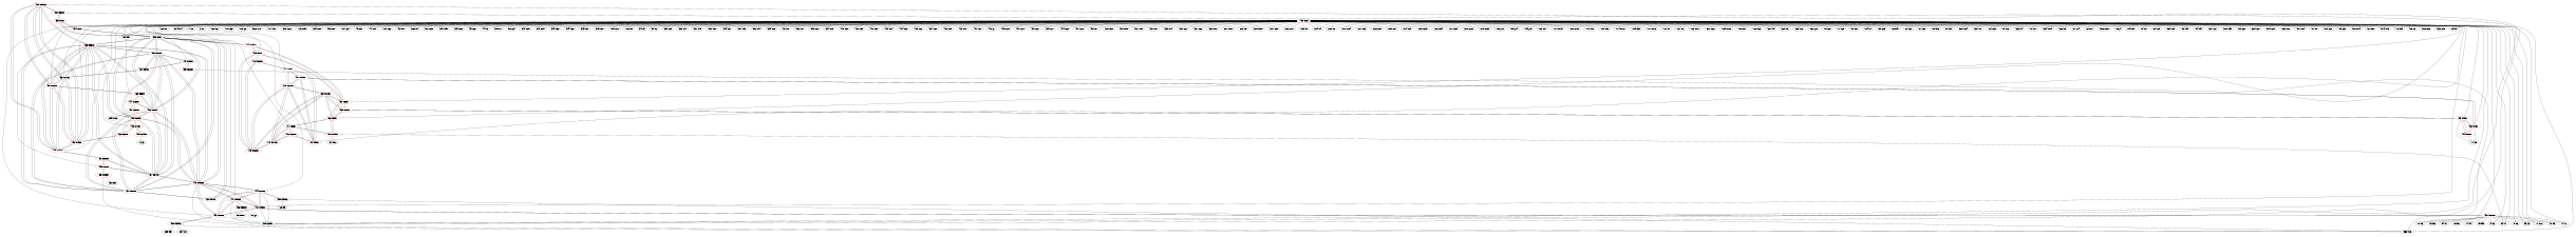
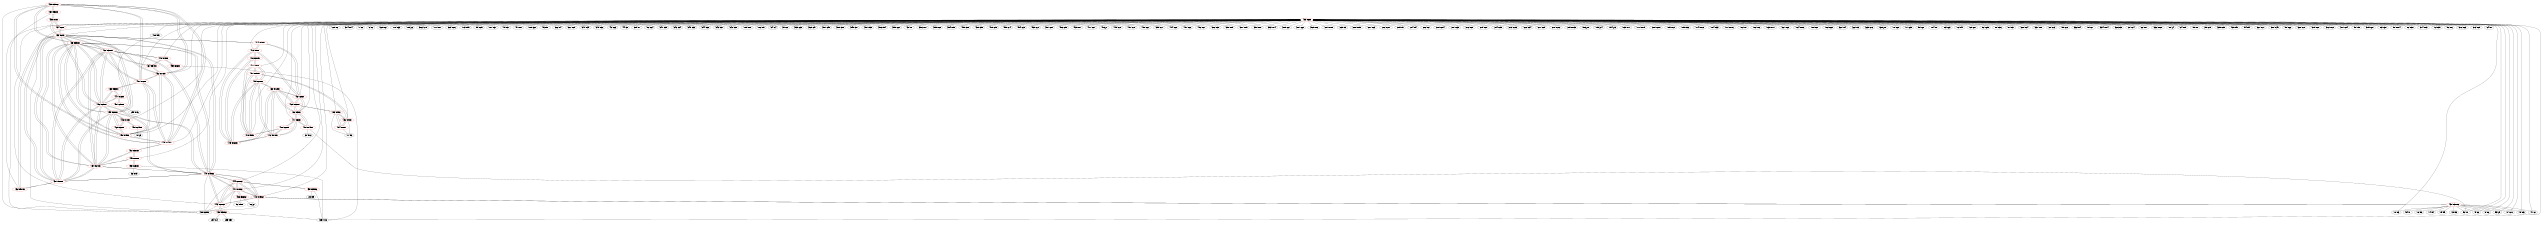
  graph {
    n1 [color=red label="(429) R35_T2"]
    n2 [color=red label="(430) R52_T1"]
    n3 [label="(428) T22_T1"]
    n4 [color=red label="(449) T14_T1"]
    n5 [color=red label="(450) T15_T1"]
    n6 [color=red label="(452) T17_T1"]
    n7 [color=red label="(451) T16_T1"]
    n8 [color=red label="(465) R35_T1"]
    n9 [color=red label="(435) D1_T"]
    n10 [color=red label="(461) R31_T1"]
    n11 [color=red label="(462) R32_T1"]
    n12 [color=red label="(464) R34_T1"]
    n13 [color=red label="(463) R33_T1"]
    n14 [color=red label="(431) R58_T1"]
    n15 [color=red label="(433) D2_T"]
    n16 [color=red label="(440) R40_T2"]
    n17 [color=red label="(454) R27_T1"]
    n18 [color=red label="(455) R28_T1"]
    n19 [color=red label="(456) R29_T1"]
    n20 [color=red label="(460) R30_T1"]
    n21 [color=red label="(434) C8_T"]
    n22 [color=red label="(445) T10_T1"]
    n23 [color=red label="(446) T11_T1"]
    n24 [color=red label="(448) T13_T1"]
    n25 [color=red label="(447) T12_T1"]
    n26 [color=red label="(432) R57_T1"]
    n27 [color=red label="(474) R15_P1"]
    n28 [color=red label="(441) T18_T2"]
    n29 [color=red label="(442) T19_T2"]
    n30 [color=red label="(443) T20_T2"]
    n31 [color=red label="(444) T21_T2"]
    n32 [color=red label="(467) T2_P1"]
    n33 [color=red label="(473) T5_P1"]
    n34 [color=red label="(436) R36_T2"]
    n35 [color=red label="(437) R37_T2"]
    n36 [color=red label="(438) R38_T2"]
    n37 [color=red label="(439) R39_T2"]
    n38 [color=red label="(453) R23_T1"]
    n39 [color=red label="(458) R24_T1"]
    n40 [color=red label="(457) R25_T1"]
    n41 [color=red label="(459) R26_T1"]
    n42 [color=red label="(466) T3_P1"]
    n43 [color=red label="(469) R13_P1"]
    n44 [color=red label="(468) R12_P1"]
    n45 [color=red label="(475) R16_P1"]
    n46 [color=red label="(476) R20_P1"]
    n47 [label="(92) R500"]
    n48 [label="(86) J2"]
    n49 [label="(13) R3"]
    n50 [label="(10) C3"]
    n51 [label="(9) C2"]
    n52 [label="(8) C6"]
    n53 [label="(54) L1"]
    n54 [label="(53) J5"]
    n55 [label="(16) R6"]
    n56 [label="(52) U1"]
    n57 [label="(17) C10"]
    n58 [label="(14) R4"]
    n59 [label="(15) R5"]
    n60 [label="(40) C5"]
    n61 [label="(41) C1"]
    n62 [label="(363) U16"]
    n63 [label="(233) R57"]
    n64 [label="(234) C41"]
    n65 [label="(28) R9"]
    n66 [label="(32) R13"]
    n67 [label="(70) J3"]
    n68 [label="(299) D46"]
    n69 [color=red label="(470) R14_P1"]
    n70 [color=red label="(471) T6_P1"]
    n71 [label="(31) R12"]
    n72 [color=red label="(472) R17_P1"]
    n73 [color=red label="(480) R22_P1"]
    n74 [color=red label="(483) T4_P1"]
    n75 [color=red label="(479) R21_P1"]
    n76 [color=red label="(478) T9_P1"]
    n77 [color=red label="(482) T7_P1"]
    n78 [color=red label="(484) R1_P1"]
    n79 [label="(11) R2"]
    n80 [color=red label="(477) T8_P1"]
    n81 [color=red label="(481) R19_P1"]
    n82 [color=red label="(485) GND"]
    n83 [label="(120) IC1"]
    n84 [label="(374) P14"]
    n85 [label="(7) C8"]
    n86 [label="(6) C7"]
    n87 [label="(132) IC2"]
    n88 [label="(110) C33"]
    n89 [label="(109) J6"]
    n90 [label="(366) SW1"]
    n91 [label="(111) FB1"]
    n92 [label="(365) U26"]
    n93 [label="(113) R48"]
-   n94 [label="(364) U25"]
    n95 [label="(55) R25"]
    n96 [label="(107) C31"]
    n97 [label="(48) R31"]
    n98 [label="(47) R81"]
    n99 [label="(108) C32"]
    n100 [label="(46) R91"]
    n101 [label="(362) P4"]
    n102 [label="(361) C85"]
    n103 [label="(341) C49"]
    n104 [label="(348) C56"]
    n105 [label="(43) C63"]
    n106 [label="(44) C9"]
    n107 [label="(375) P1"]
    n108 [label="(56) C64"]
    n109 [label="(347) C55"]
    n110 [label="(346) C54"]
    n111 [label="(345) C53"]
    n112 [label="(344) C52"]
    n113 [label="(343) C51"]
    n114 [label="(342) C50"]
    n115 [label="(105) U10"]
    n116 [label="(106) U9"]
    n117 [label="(34) C4"]
    n118 [label="(35) U2"]
    n119 [label="(353) C69"]
    n120 [label="(352) C47"]
    n121 [label="(351) C48"]
    n122 [label="(350) C58"]
    n123 [label="(349) C57"]
    n124 [label="(357) R93"]
    n125 [label="(356) R94"]
    n126 [label="(355) C82"]
    n127 [label="(427) X1"]
    n128 [label="(396) U17"]
    n129 [label="(395) R68"]
    n130 [label="(394) R89"]
    n131 [label="(419) C98"]
    n132 [label="(420) C99"]
    n133 [label="(418) C79"]
    n134 [label="(405) C74"]
    n135 [label="(404) C73"]
    n136 [label="(403) C72"]
    n137 [label="(397) C80"]
    n138 [label="(406) C75"]
    n139 [label="(413) FB7"]
    n140 [label="(417) C81"]
    n141 [label="(416) J7"]
    n142 [label="(415) C78"]
    n143 [label="(401) C70"]
    n144 [label="(400) C67"]
    n145 [label="(399) C77"]
    n146 [label="(414) C68"]
    n147 [label="(407) C76"]
    n148 [label="(402) C71"]
    n149 [label="(382) C90"]
    n150 [label="(390) R85"]
    n151 [label="(381) U19"]
    n152 [label="(391) R87"]
    n153 [label="(393) U14"]
    n154 [label="(408) R97"]
    n155 [label="(388) C61"]
    n156 [label="(387) C62"]
    n157 [label="(392) R86"]
    n158 [label="(201) R108"]
    n159 [label="(203) Q3"]
    n160 [label="(208) R158"]
    n161 [label="(207) C83"]
    n162 [label="(206) C101"]
    n163 [label="(205) Q5"]
    n164 [label="(204) Q4"]
    n165 [label="(202) Q2"]
    n166 [label="(218) C104"]
    n167 [label="(217) U23"]
    n168 [label="(216) U28"]
    n169 [label="(215) U27"]
    n170 [label="(214) U29"]
    n171 [label="(213) C103"]
    n172 [label="(212) C94"]
    n173 [label="(211) C89"]
    n174 [label="(210) C102"]
    n175 [label="(219) R165"]
    n176 [label="(196) J10"]
    n177 [label="(199) J14"]
    n178 [label="(194) J13"]
    n179 [label="(169) Q11"]
    n180 [label="(171) R115"]
    n181 [label="(200) C100"]
    n182 [label="(175) Q12"]
    n183 [label="(185) D36"]
    n184 [label="(174) R112"]
    n185 [label="(184) D33"]
    n186 [label="(177) R116"]
    n187 [label="(172) Q7"]
    n188 [label="(161) Q6"]
    n189 [label="(163) R111"]
    n190 [label="(367) U22"]
    n191 [label="(164) R106"]
    n192 [label="(180) D21"]
    n193 [label="(182) D22"]
    n194 [label="(321) U4"]
    n195 [label="(322) U3"]
    n196 [label="(323) C16"]
    n197 [label="(638) J18"]
    n198 [label="(78) C28"]
    n199 [label="(77) C29"]
    n200 [label="(90) C21"]
    n201 [label="(104) U7"]
    n202 [label="(69) C23"]
    n203 [label="(76) R47"]
    n204 [label="(68) C27"]
    n205 [label="(67) C25"]
    n206 [label="(88) R36"]
    n207 [label="(87) R37"]
    n208 [label="(320) U24"]
    n209 [label="(331) ZA1"]
    n210 [label="(20) C13"]
    n211 [label="(19) C12"]
    n212 [label="(332) D4"]
    n213 [label="(18) C11"]
    n214 [label="(334) ZA14"]
    n215 [label="(326) D3"]
    n216 [label="(27) C14"]
    n217 [label="(22) R17"]
    n218 [label="(336) FB20"]
    n219 [label="(80) J4"]
    n220 [label="(24) R19"]
    n221 [label="(79) U8"]
    n222 [label="(25) C15"]
    n223 [label="(339) D25"]
    n224 [label="(93) R40"]
    n225 [label="(94) R41"]
    n226 [label="(327) C17"]
    n227 [label="(318) C45"]
    n228 [label="(58) C22"]
    n229 [label="(328) C18"]
    n230 [label="(319) U20"]
    n231 [label="(312) U12"]
    n232 [label="(317) R24"]
    n233 [label="(57) U5"]
    n234 [label="(315) C20"]
    n235 [label="(83) C30"]
    n236 [label="(98) FB14"]
    n237 [label="(61) R38"]
    n238 [label="(314) U13"]
    n239 [label="(72) R39"]
    n240 [label="(96) U6"]
    n241 [label="(316) R23"]
    n242 [label="(313) C19"]
    n243 [label="(64) D7"]
    n1 -- n2
    n1 -- n3
    n1 -- n4
    n1 -- n5
    n1 -- n6
    n1 -- n7
    n1 -- n8
    n2 -- n1
    n2 -- n3
    n2 -- n9
    n4 -- n1
    n4 -- n5
    n4 -- n6
    n4 -- n7
    n4 -- n8
    n4 -- n10
    n5 -- n1
    n5 -- n4
    n5 -- n6
    n5 -- n7
    n5 -- n8
    n5 -- n11
    n6 -- n1
    n6 -- n4
    n6 -- n5
    n6 -- n7
    n6 -- n8
    n6 -- n12
    n7 -- n1
    n7 -- n4
    n7 -- n5
    n7 -- n6
    n7 -- n8
    n7 -- n13
    n8 -- n1
    n8 -- n4
    n8 -- n5
    n8 -- n6
    n8 -- n7
    n8 -- n14
    n8 -- n15
    n8 -- n16
    n8 -- n17
    n8 -- n18
    n8 -- n19
    n8 -- n20
    n9 -- n2
    n9 -- n15
    n9 -- n21
    n10 -- n4
    n10 -- n17
    n10 -- n22
    n11 -- n5
    n11 -- n18
    n11 -- n23
    n12 -- n6
    n12 -- n20
    n12 -- n24
    n13 -- n7
    n13 -- n19
    n13 -- n25
    n14 -- n8
    n14 -- n15
    n14 -- n16
    n14 -- n17
    n14 -- n18
    n14 -- n19
    n14 -- n20
    n14 -- n26
    n15 -- n8
    n15 -- n9
    n15 -- n14
    n15 -- n16
    n15 -- n17
    n15 -- n18
    n15 -- n19
    n15 -- n20
    n15 -- n21
    n15 -- n26
    n15 -- n27
    n16 -- n3
    n16 -- n8
    n16 -- n14
    n16 -- n15
    n16 -- n17
    n16 -- n18
    n16 -- n19
    n16 -- n20
    n16 -- n28
    n16 -- n29
    n16 -- n30
    n16 -- n31
    n17 -- n8
    n17 -- n10
    n17 -- n14
    n17 -- n15
    n17 -- n16
    n17 -- n18
    n17 -- n19
    n17 -- n20
    n17 -- n22
    n18 -- n8
    n18 -- n11
    n18 -- n14
    n18 -- n15
    n18 -- n16
    n18 -- n17
    n18 -- n19
    n18 -- n20
    n18 -- n23
    n19 -- n8
    n19 -- n13
    n19 -- n14
    n19 -- n15
    n19 -- n16
    n19 -- n17
    n19 -- n18
    n19 -- n20
    n19 -- n25
    n20 -- n8
    n20 -- n12
    n20 -- n14
    n20 -- n15
    n20 -- n16
    n20 -- n17
    n20 -- n18
    n20 -- n19
    n20 -- n24
    n21 -- n9
    n21 -- n15
    n22 -- n10
    n22 -- n17
    n22 -- n38
    n23 -- n11
    n23 -- n18
    n23 -- n39
    n24 -- n12
    n24 -- n20
    n24 -- n41
    n25 -- n13
    n25 -- n19
    n25 -- n40
    n26 -- n14
    n26 -- n15
    n27 -- n15
    n27 -- n32
    n27 -- n33
    n28 -- n3
    n28 -- n16
    n28 -- n29
    n28 -- n30
    n28 -- n31
    n28 -- n34
    n29 -- n3
    n29 -- n16
    n29 -- n28
    n29 -- n30
    n29 -- n31
    n29 -- n35
    n30 -- n3
    n30 -- n16
    n30 -- n28
    n30 -- n29
    n30 -- n31
    n30 -- n36
    n31 -- n3
    n31 -- n16
    n31 -- n28
    n31 -- n29
    n31 -- n30
    n31 -- n37
    n32 -- n27
    n32 -- n33
    n32 -- n42
    n32 -- n43
    n32 -- n44
    n33 -- n27
    n33 -- n32
    n33 -- n45
    n33 -- n46
    n34 -- n28
    n34 -- n47
    n34 -- n48
    n35 -- n29
    n35 -- n49
    n35 -- n50
    n35 -- n51
    n35 -- n52
    n35 -- n53
    n35 -- n54
    n35 -- n55
    n35 -- n56
    n35 -- n57
    n35 -- n58
    n35 -- n59
    n35 -- n60
    n35 -- n61
    n36 -- n30
    n36 -- n62
    n36 -- n63
    n36 -- n64
    n37 -- n31
    n37 -- n62
    n37 -- n65
    n38 -- n22
    n38 -- n62
    n38 -- n66
    n39 -- n23
    n39 -- n67
    n40 -- n25
    n40 -- n68
    n41 -- n24
    n41 -- n62
    n42 -- n32
    n42 -- n43
    n42 -- n44
    n42 -- n69
    n42 -- n70
    n43 -- n32
    n43 -- n42
    n43 -- n44
    n43 -- n74
    n44 -- n32
    n44 -- n42
    n44 -- n43
    n44 -- n45
    n44 -- n72
    n44 -- n75
    n45 -- n33
    n45 -- n44
    n45 -- n46
    n45 -- n72
    n45 -- n75
    n46 -- n33
    n46 -- n45
    n46 -- n80
    n69 -- n42
    n69 -- n56
    n69 -- n70
    n69 -- n71
    n70 -- n42
    n70 -- n69
    n70 -- n72
    n70 -- n73
    n72 -- n44
    n72 -- n45
    n72 -- n70
    n72 -- n73
    n72 -- n75
    n73 -- n70
    n73 -- n72
    n73 -- n76
    n74 -- n43
    n74 -- n77
    n74 -- n78
    n74 -- n79
    n75 -- n44
    n75 -- n45
    n75 -- n72
    n75 -- n76
    n75 -- n80
    n75 -- n81
    n76 -- n73
    n76 -- n75
    n76 -- n80
    n76 -- n81
    n77 -- n74
    n77 -- n78
    n77 -- n79
    n77 -- n81
    n78 -- n74
    n78 -- n77
    n78 -- n79
    n80 -- n46
    n80 -- n75
    n80 -- n76
    n80 -- n81
    n81 -- n75
    n81 -- n76
    n81 -- n77
    n81 -- n80
    n82 -- n3
    n82 -- n4
    n82 -- n5
    n82 -- n6
    n82 -- n7
    n82 -- n15
    n82 -- n21
    n82 -- n22
    n82 -- n23
    n82 -- n24
    n82 -- n26
    n82 -- n28
    n82 -- n29
    n82 -- n30
    n82 -- n31
    n82 -- n32
    n82 -- n33
    n82 -- n42
    n82 -- n50
    n82 -- n51
    n82 -- n52
    n82 -- n54
    n82 -- n56
    n82 -- n57
    n82 -- n60
    n82 -- n61
    n82 -- n62
    n82 -- n70
    n82 -- n74
    n82 -- n76
    n82 -- n77
    n82 -- n80
    n82 -- n83
    n82 -- n84
    n82 -- n85
    n82 -- n86
    n82 -- n87
    n82 -- n88
    n82 -- n89
    n82 -- n90
    n82 -- n91
    n82 -- n92
    n82 -- n93
-   n82 -- n94
    n82 -- n95
    n82 -- n96
    n82 -- n97
    n82 -- n98
    n82 -- n99
    n82 -- n100
    n82 -- n101
    n82 -- n102
    n82 -- n103
    n82 -- n104
    n82 -- n105
    n82 -- n106
    n82 -- n107
    n82 -- n108
    n82 -- n109
    n82 -- n110
    n82 -- n111
    n82 -- n112
    n82 -- n113
    n82 -- n114
    n82 -- n115
    n82 -- n116
    n82 -- n117
    n82 -- n118
    n82 -- n119
    n82 -- n120
    n82 -- n121
    n82 -- n122
    n82 -- n123
    n82 -- n124
    n82 -- n125
    n82 -- n126
    n82 -- n127
    n82 -- n128
    n82 -- n129
    n82 -- n130
    n82 -- n131
    n82 -- n132
    n82 -- n133
    n82 -- n134
    n82 -- n135
    n82 -- n136
    n82 -- n137
    n82 -- n138
    n82 -- n139
    n82 -- n140
    n82 -- n141
    n82 -- n142
    n82 -- n143
    n82 -- n144
    n82 -- n145
    n82 -- n146
    n82 -- n147
    n82 -- n148
    n82 -- n149
    n82 -- n150
    n82 -- n151
    n82 -- n152
    n82 -- n153
    n82 -- n154
    n82 -- n155
    n82 -- n156
    n82 -- n157
    n82 -- n158
    n82 -- n159
    n82 -- n160
    n82 -- n161
    n82 -- n162
    n82 -- n163
    n82 -- n164
    n82 -- n165
    n82 -- n166
    n82 -- n167
    n82 -- n168
    n82 -- n169
    n82 -- n170
    n82 -- n171
    n82 -- n172
    n82 -- n173
    n82 -- n174
    n82 -- n175
    n82 -- n176
    n82 -- n177
    n82 -- n178
    n82 -- n179
    n82 -- n180
    n82 -- n181
    n82 -- n182
    n82 -- n183
    n82 -- n184
    n82 -- n185
    n82 -- n186
    n82 -- n187
    n82 -- n188
    n82 -- n189
    n82 -- n190
    n82 -- n191
    n82 -- n192
    n82 -- n193
    n82 -- n194
    n82 -- n195
    n82 -- n196
    n82 -- n197
    n82 -- n198
    n82 -- n199
    n82 -- n200
    n82 -- n201
    n82 -- n202
    n82 -- n203
    n82 -- n204
    n82 -- n205
    n82 -- n206
    n82 -- n207
    n82 -- n208
    n82 -- n209
    n82 -- n210
    n82 -- n211
    n82 -- n212
    n82 -- n213
    n82 -- n214
    n82 -- n215
    n82 -- n216
    n82 -- n217
    n82 -- n218
    n82 -- n219
    n82 -- n220
    n82 -- n221
    n82 -- n222
    n82 -- n223
    n82 -- n224
    n82 -- n225
    n82 -- n226
    n82 -- n227
    n82 -- n228
    n82 -- n229
    n82 -- n230
    n82 -- n231
    n82 -- n232
    n82 -- n233
    n82 -- n234
    n82 -- n235
    n82 -- n236
    n82 -- n237
    n82 -- n238
    n82 -- n239
    n82 -- n240
    n82 -- n241
    n82 -- n242
    n82 -- n243
    n154 -- n25
  }
